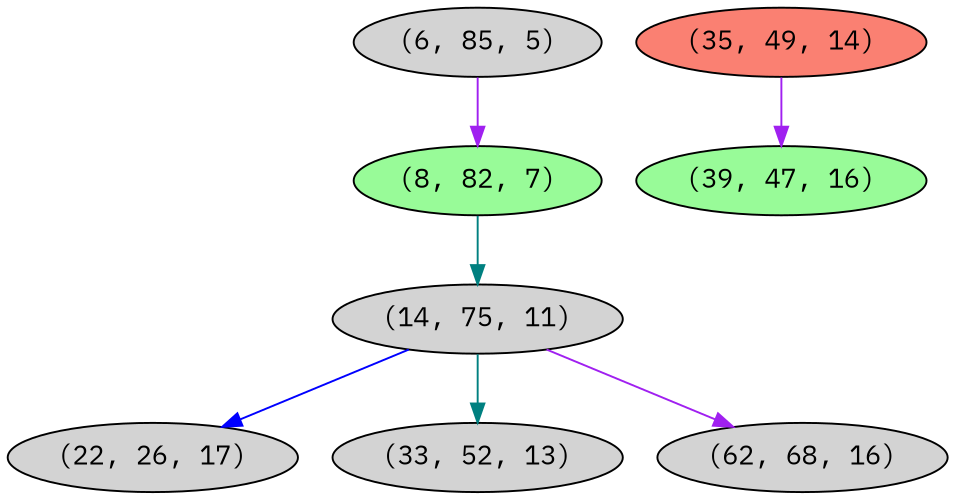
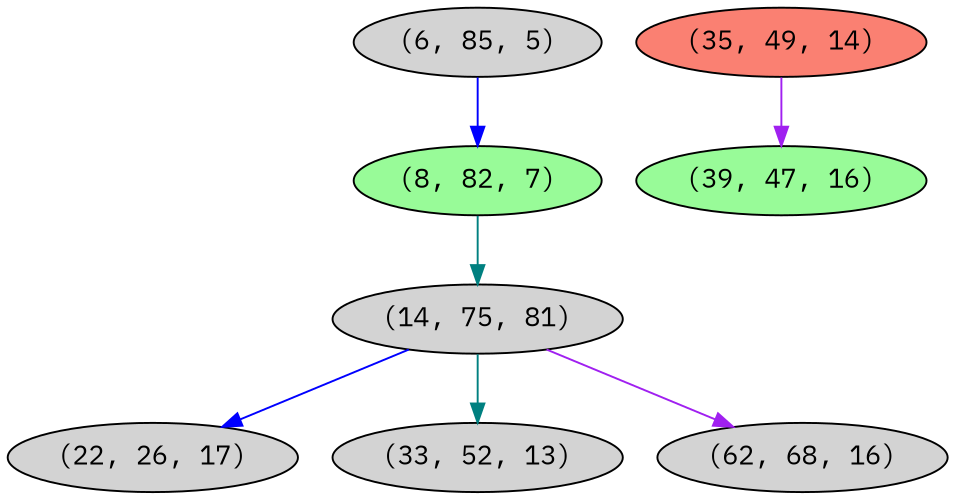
  digraph {
    fontname="IBM Plex Mono"
    node [fillcolor=lightgrey fontname="IBM Plex Mono" style=filled]
    edge [color=teal fontname="IBM Plex Mono"]
    "(8, 82, 7)" [fillcolor=palegreen]
    "(6, 85, 5)"
-   "(14, 75, 11)"
+   "(14, 75, 11)" [label="(14, 75, 81)"]
    "(22, 26, 17)"
    "(33, 52, 13)"
    "(62, 68, 16)"
    "(35, 49, 14)" [fillcolor=salmon]
    n8 [fillcolor=palegreen label="(39, 47, 16)"]
    "(8, 82, 7)" -> "(14, 75, 11)"
-   "(6, 85, 5)" -> "(8, 82, 7)" [color=purple]
+   "(6, 85, 5)" -> "(8, 82, 7)" [color=blue]
    "(14, 75, 11)" -> "(22, 26, 17)" [color=blue]
    "(14, 75, 11)" -> "(33, 52, 13)"
    "(14, 75, 11)" -> "(62, 68, 16)" [color=purple]
    "(35, 49, 14)" -> n8 [color=purple]
  }
